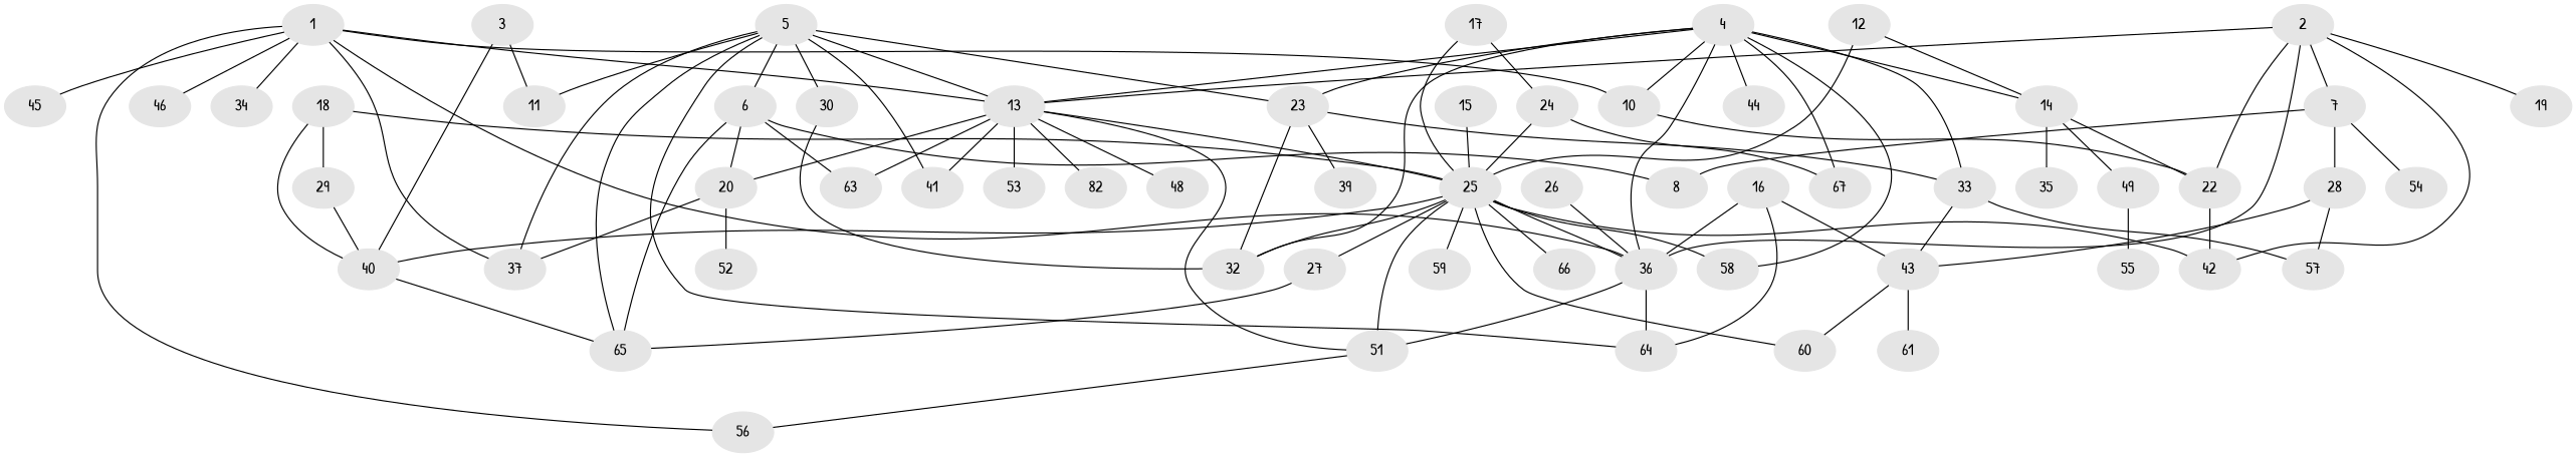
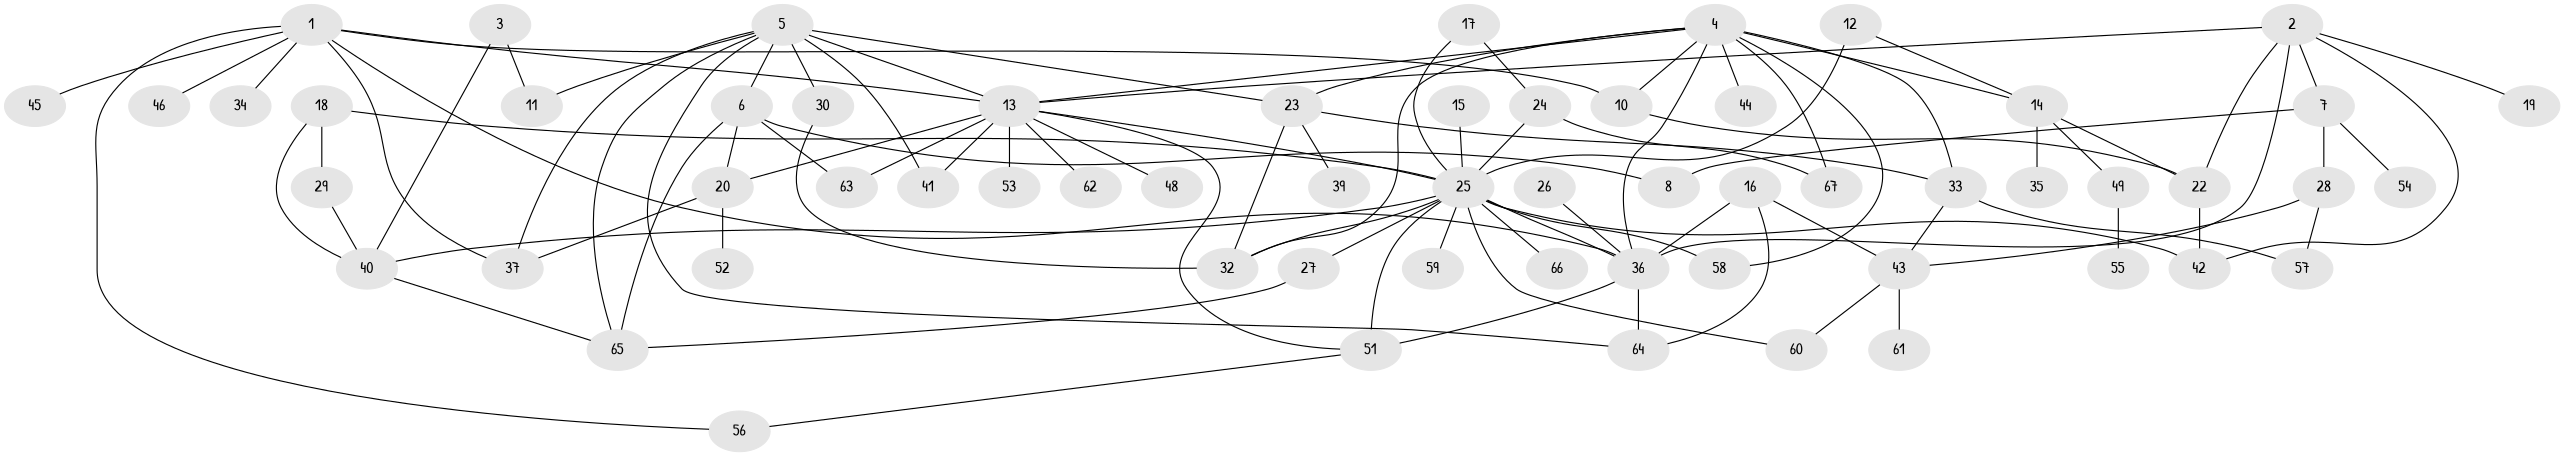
  graph {
    fontname="Patrick Hand"
    node [color=gray90 fontname="Patrick Hand" style=filled]
    edge [fontname="Patrick Hand" weight=1.0]
    1
    10
    13
    34
    36
    37
    45
    46
    56
    22
    41
    20
    63
    25
    48
    51
    53
-   62 [label=82]
+   62
    64
    2
    7
    19
    42
    8
    28
    54
    3
    11
    40
    65
    4
    14
    23
    32
    33
    44
    58
    67
    35
    49
    39
    43
    57
    5
    6
    30
    52
    26
    12
    27
    59
    60
    66
    55
    15
    16
    61
    17
    24
    18
    29
    1 -- 10
    1 -- 13
    1 -- 34
    1 -- 36
    1 -- 37
    1 -- 45
    1 -- 46
    1 -- 56
    10 -- 22
    13 -- 41
    13 -- 20
    13 -- 63
    13 -- 25
    13 -- 48
    13 -- 51
    13 -- 53
    13 -- 62
    36 -- 51
    36 -- 64
    22 -- 42
    20 -- 37
    20 -- 52
    25 -- 36 [weight=4.0]
    25 -- 51 [weight=2.0]
    25 -- 42
    25 -- 40
    25 -- 32
    25 -- 58
    25 -- 27
    25 -- 59
    25 -- 60
    25 -- 66
    51 -- 56
    2 -- 13
    2 -- 36
    2 -- 22
    2 -- 7
    2 -- 19
    2 -- 42
    7 -- 8
    7 -- 28
    7 -- 54
    28 -- 43
    28 -- 57
    3 -- 11
    3 -- 40
    40 -- 65
    4 -- 10
    4 -- 13
    4 -- 36
    4 -- 14
    4 -- 23
    4 -- 32
    4 -- 33
    4 -- 44
    4 -- 58
    4 -- 67
    14 -- 22
    14 -- 35
    14 -- 49
    23 -- 32
    23 -- 33
    23 -- 39
    33 -- 43
    33 -- 57
    49 -- 55
    43 -- 60
    43 -- 61
    5 -- 13 [weight=2.0]
    5 -- 37
    5 -- 41
    5 -- 64
    5 -- 11
    5 -- 65
    5 -- 23
    5 -- 6
    5 -- 30
    6 -- 20
    6 -- 63
    6 -- 8
    6 -- 65
    30 -- 32
    26 -- 36
    12 -- 25 [weight=2.0]
    12 -- 14
    27 -- 65
    15 -- 25
    16 -- 36
    16 -- 64
    16 -- 43
    17 -- 25
    17 -- 24
    24 -- 25
    24 -- 67
    18 -- 25 [weight=2.0]
    18 -- 40 [weight=2.0]
    18 -- 29
    29 -- 40
  }
